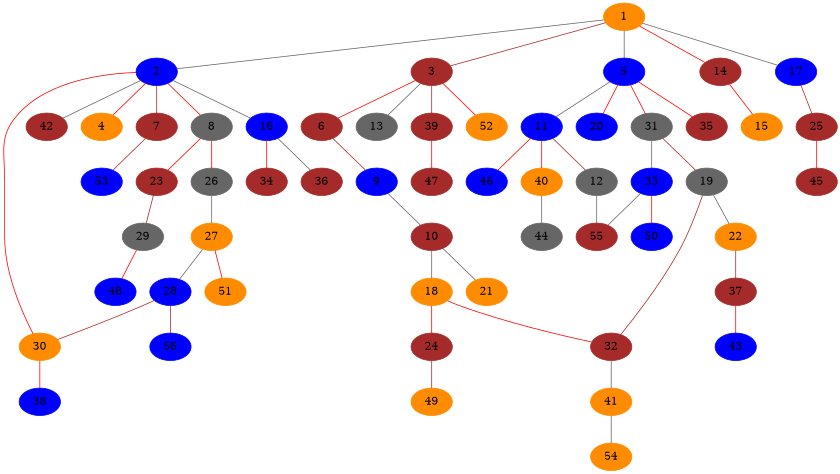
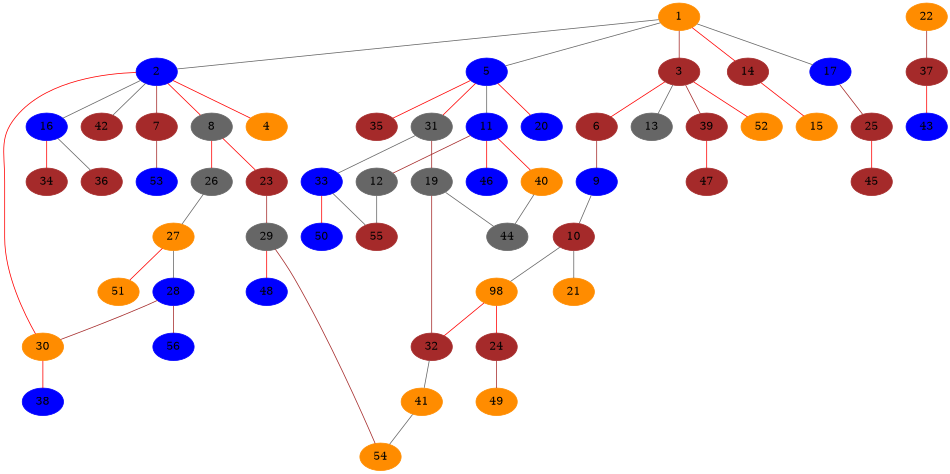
  graph {
    node [color=brown style=filled]
    edge [color=red]
    1 [color=darkorange]
    2 [color=blue]
    3
    5 [color=blue]
    14
    17 [color=blue]
    4 [color=darkorange]
    7
    8 [color=gray40]
    16 [color=blue]
    30 [color=darkorange]
    42
    6
    13 [color=gray40]
    39
    52 [color=darkorange]
    11 [color=blue]
    20 [color=blue]
    31 [color=gray40]
    35
    15 [color=darkorange]
    25
    53 [color=blue]
    23
    26 [color=gray40]
    34
    36
    38 [color=blue]
    9 [color=blue]
    47
    12 [color=gray40]
    40 [color=darkorange]
    46 [color=blue]
    19 [color=gray40]
    33 [color=blue]
    10
    29 [color=gray40]
    27 [color=darkorange]
-   18 [color=darkorange]
+   18 [color=darkorange label=98]
    21 [color=darkorange]
    24
    32
    55
    44 [color=gray40]
    22 [color=darkorange]
    45
    49 [color=darkorange]
    41 [color=darkorange]
    37
    43 [color=blue]
    48 [color=blue]
    54 [color=darkorange]
    28 [color=blue]
    51 [color=darkorange]
    56 [color=blue]
    50 [color=blue]
    1 -- 2 [color=gray40]
    1 -- 3 [color=brown]
    1 -- 5 [color=gray40]
    1 -- 14
    1 -- 17 [color=gray40]
    2 -- 4
    2 -- 7 [color=brown]
    2 -- 8
    2 -- 16 [color=gray40]
    2 -- 30
    2 -- 42 [color=gray40]
    3 -- 6
    3 -- 13 [color=gray40]
    3 -- 39 [color=brown]
    3 -- 52
    5 -- 11 [color=gray40]
    5 -- 20
    5 -- 31
    5 -- 35
    14 -- 15
    17 -- 25 [color=brown]
    7 -- 53 [color=brown]
    8 -- 23
    8 -- 26
    16 -- 34
    16 -- 36 [color=gray40]
    30 -- 38
    6 -- 9 [color=brown]
    39 -- 47
    11 -- 12 [color=brown]
    11 -- 40
    11 -- 46
    31 -- 19 [color=brown]
    31 -- 33 [color=gray40]
    25 -- 45
    23 -- 29 [color=brown]
    26 -- 27 [color=gray40]
    9 -- 10 [color=gray40]
    12 -- 55 [color=gray40]
    40 -- 44 [color=gray40]
    19 -- 32 [color=brown]
-   19 -- 22 [color=gray40]
+   19 -- 44 [color=gray40]
    33 -- 55 [color=gray40]
    33 -- 50
    10 -- 18 [color=gray40]
    10 -- 21 [color=gray40]
    29 -- 48
+   29 -- 54 [color=brown]
    27 -- 28 [color=gray40]
    27 -- 51
    18 -- 24
    18 -- 32
    24 -- 49 [color=brown]
    32 -- 41 [color=gray40]
    22 -- 37 [color=brown]
    41 -- 54 [color=gray40]
    37 -- 43
    28 -- 30 [color=brown]
    28 -- 56 [color=brown]
  }
